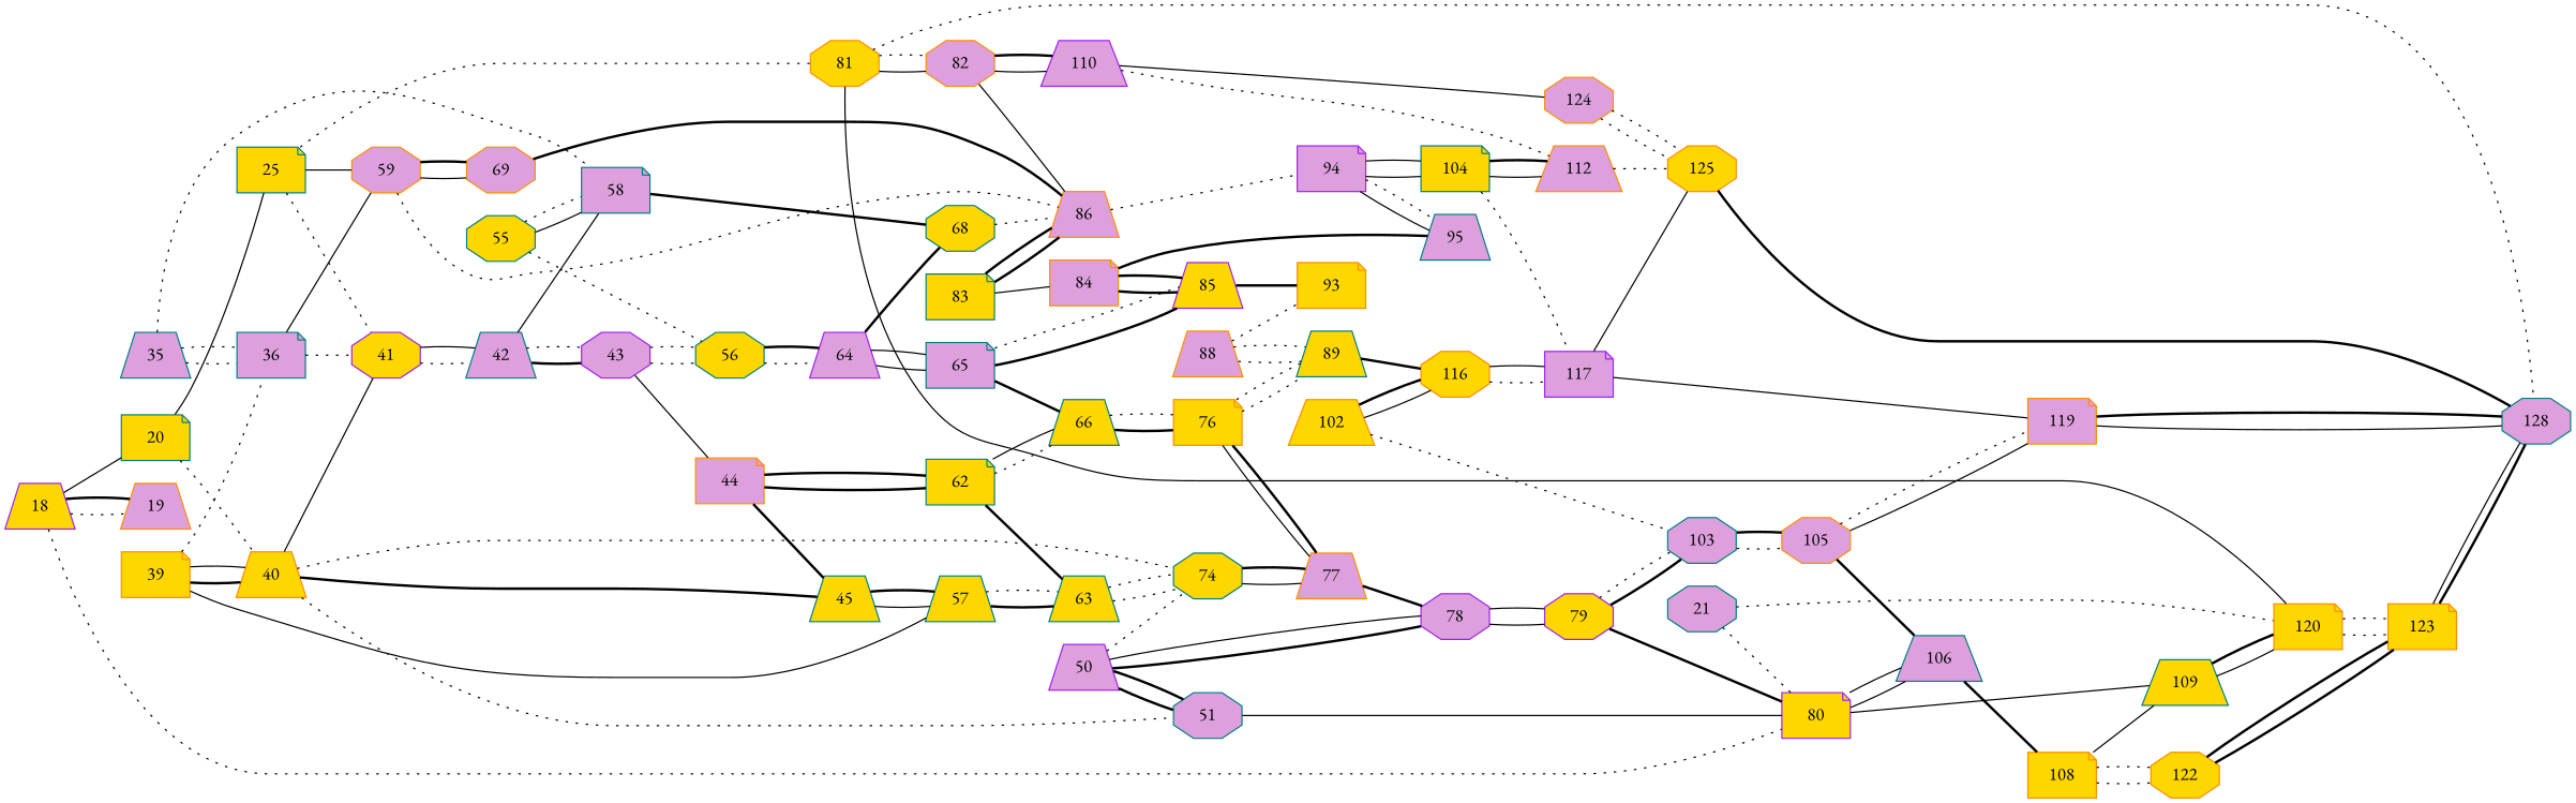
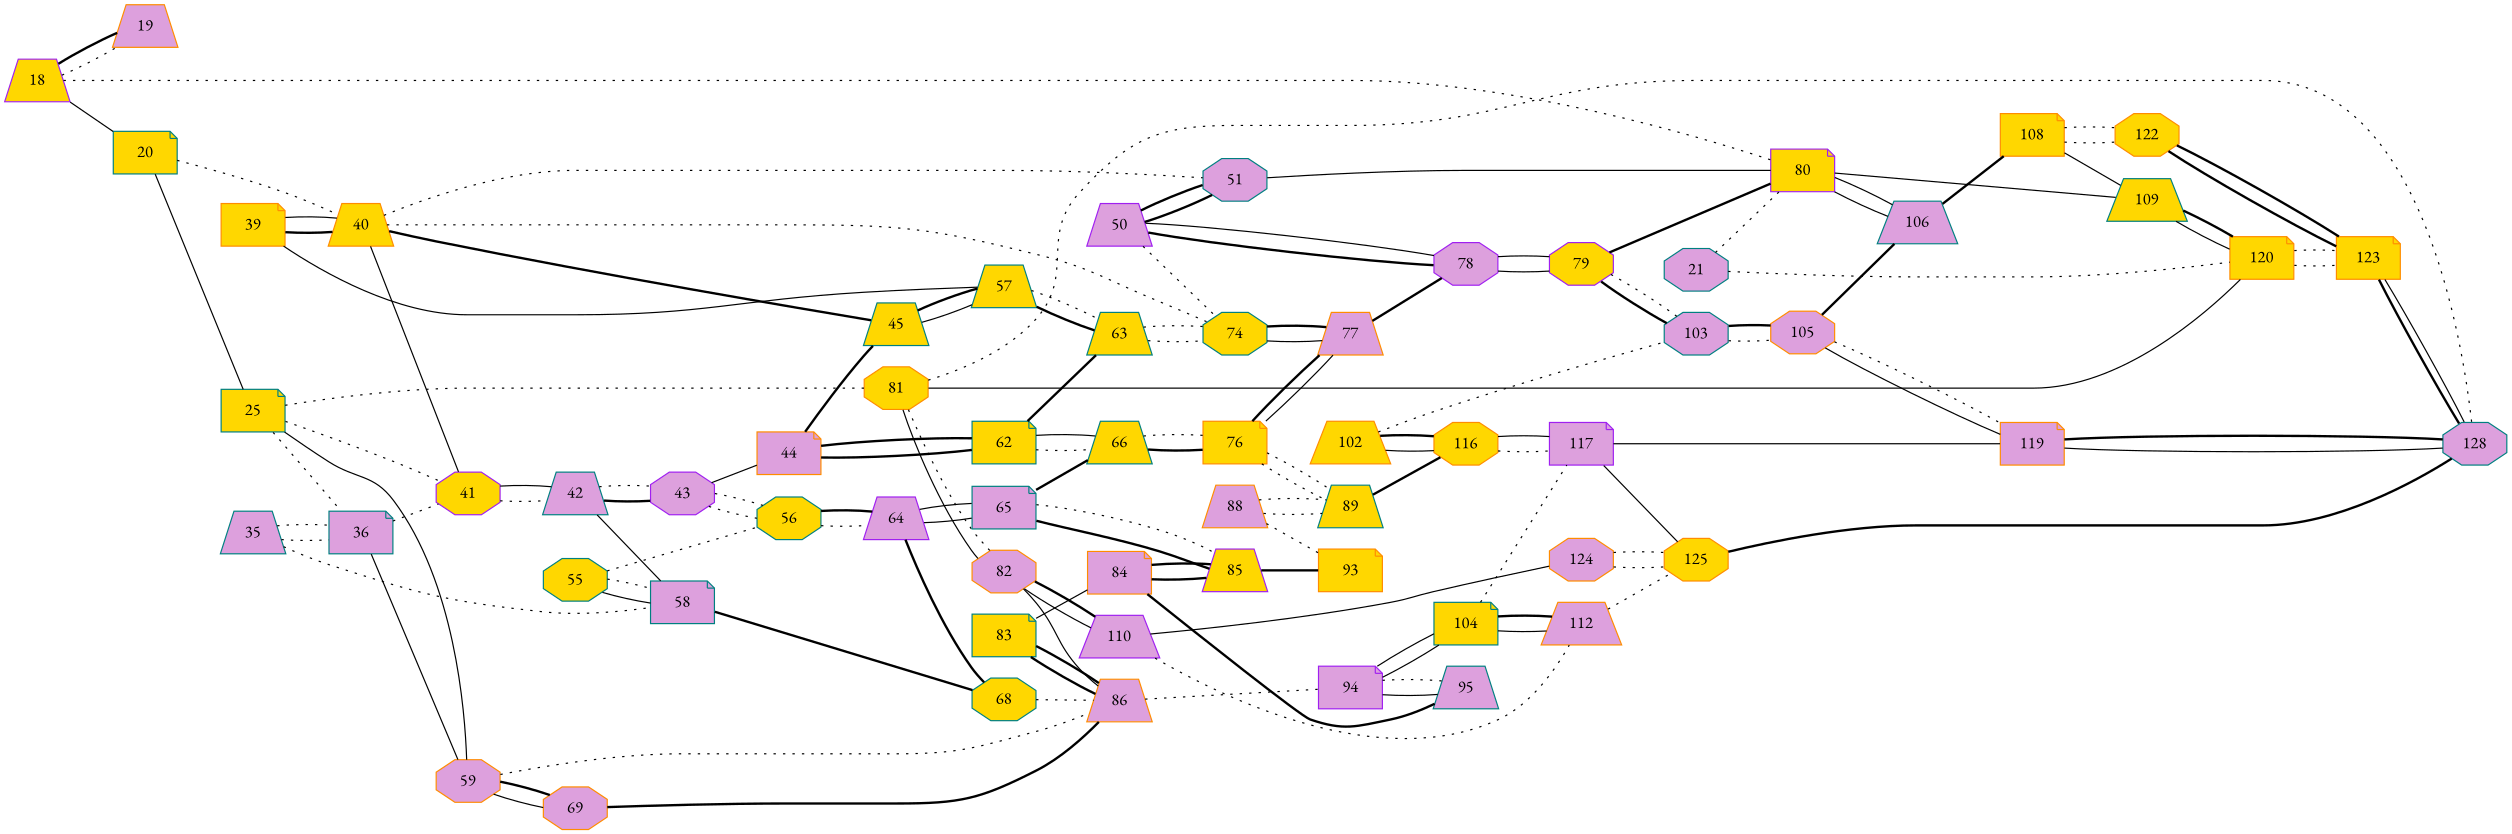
  graph {
    fontname="EB Garamond"
    rankdir=LR
    node [color=teal fillcolor=gold fontname="EB Garamond" shape=trapezium style=filled]
    edge [fontname="EB Garamond" style=dotted]
    18 [color=purple super="+17+11"]
    19 [color=darkorange fillcolor=plum super="+5"]
    20 [shape=note super="+16"]
    80 [color=purple shape=note super="+53+52+34+30"]
    25 [shape=note super="+22"]
    40 [color=darkorange super="+32+38+37"]
    106 [fillcolor=plum]
    109 [super="+54+48"]
    21 [fillcolor=plum shape=octagon super="+4"]
    120 [color=darkorange shape=note super="+3"]
    36 [fillcolor=plum shape=note super="+26"]
    41 [color=purple shape=octagon super="+14"]
    59 [color=darkorange fillcolor=plum shape=octagon super="+28"]
    81 [color=darkorange shape=octagon super="+2"]
    45
    51 [fillcolor=plum shape=octagon super="+33"]
    74 [shape=octagon super="+49"]
    123 [color=darkorange shape=note]
    42 [fillcolor=plum]
    69 [color=darkorange fillcolor=plum shape=octagon]
    86 [color=darkorange fillcolor=plum super="+72+73+75"]
    82 [color=darkorange fillcolor=plum shape=octagon]
    128 [fillcolor=plum shape=octagon super="+127"]
    35 [fillcolor=plum]
    58 [fillcolor=plum shape=note super="+46+47"]
    68 [shape=octagon super="+67"]
    39 [color=darkorange shape=note]
    57
    63
    77 [color=darkorange fillcolor=plum]
    43 [color=purple fillcolor=plum shape=octagon]
    44 [color=darkorange fillcolor=plum shape=note]
    56 [shape=octagon]
    62 [shape=note]
    64 [color=purple fillcolor=plum]
    66
    50 [color=purple fillcolor=plum]
    78 [color=purple fillcolor=plum shape=octagon]
    79 [color=purple shape=octagon]
    55 [shape=octagon]
    65 [fillcolor=plum shape=note]
    94 [color=purple fillcolor=plum shape=note]
    76 [color=darkorange shape=note]
    85 [color=purple]
    93 [color=darkorange shape=note super="+87"]
    89
    116 [color=darkorange shape=octagon super="+100+101"]
    103 [fillcolor=plum shape=octagon]
    105 [color=darkorange fillcolor=plum shape=octagon]
    108 [color=darkorange shape=note super="+107"]
    110 [color=purple fillcolor=plum]
    112 [color=darkorange fillcolor=plum super="+111"]
    124 [color=darkorange fillcolor=plum shape=octagon]
    83 [shape=note]
    84 [color=darkorange fillcolor=plum shape=note]
    95 [fillcolor=plum super="+90"]
    104 [shape=note]
    88 [color=darkorange fillcolor=plum]
    117 [color=purple fillcolor=plum shape=note super="+115+99"]
    119 [color=darkorange fillcolor=plum shape=note super="+118"]
    125 [color=darkorange shape=octagon super="+114+113+121"]
    102 [color=darkorange]
    122 [color=darkorange shape=octagon]
    18 -- 19 [weight=2]
    18 -- 19 [style=bold]
    18 -- 20 [style=solid weight=3]
    18 -- 80
    20 -- 25 [style=solid]
    20 -- 40 [weight=2]
    80 -- 106 [style=solid]
    80 -- 106 [style=solid]
    80 -- 109 [style=solid weight=2]
-   39 -- 36
+   25 -- 36
    25 -- 41
    25 -- 59 [style=solid]
    25 -- 81 [weight=2]
    40 -- 41 [style=solid]
    40 -- 45 [style=bold]
    40 -- 51
    40 -- 74
    106 -- 108 [style=bold]
    109 -- 120 [style=solid weight=2]
    109 -- 120 [style=bold]
    21 -- 80
    21 -- 120
    120 -- 123
    120 -- 123
    36 -- 41 [weight=2]
    36 -- 59 [style=solid]
    41 -- 42
    41 -- 42 [style=solid]
    59 -- 69 [style=solid weight=2]
    59 -- 69 [style=bold]
    59 -- 86
    81 -- 120 [style=solid weight=2]
    81 -- 82 [style=solid]
    81 -- 82
    81 -- 128
    45 -- 57 [style=solid]
    45 -- 57 [style=bold]
    51 -- 80 [style=solid weight=2]
    74 -- 77 [style=solid]
    74 -- 77 [style=bold]
    123 -- 128 [style=bold]
    123 -- 128 [style=solid]
    42 -- 58 [style=solid]
    42 -- 43 [style=bold]
    42 -- 43
    69 -- 86 [style=bold]
    86 -- 94
    82 -- 86 [style=solid]
    82 -- 110 [style=solid]
    82 -- 110 [style=bold]
    35 -- 36 [weight=2]
    35 -- 36
    35 -- 58
    58 -- 68 [style=bold]
    68 -- 86 [weight=3]
    39 -- 40 [style=bold weight=2]
    39 -- 40 [style=solid]
    39 -- 57 [style=solid]
    57 -- 63 [style=bold]
    57 -- 63
    63 -- 74
    63 -- 74
    77 -- 78 [style=bold]
    43 -- 44 [style=solid]
    43 -- 56
    43 -- 56
    44 -- 45 [style=bold]
    44 -- 62 [style=bold]
    44 -- 62 [style=bold]
    56 -- 64
    56 -- 64 [style=bold]
    62 -- 63 [style=bold]
    62 -- 66
    62 -- 66 [style=solid]
    64 -- 68 [style=bold]
    64 -- 65 [style=solid]
    64 -- 65 [style=solid]
    66 -- 76 [style=bold]
    66 -- 76
    50 -- 51 [style=bold]
    50 -- 51 [style=bold]
    50 -- 74
    50 -- 78 [style=bold]
    50 -- 78 [style=solid]
    78 -- 79 [style=solid]
    78 -- 79 [style=solid]
    79 -- 80 [style=bold]
    79 -- 103 [style=bold]
    79 -- 103
    55 -- 58 [style=solid weight=2]
    55 -- 58
    55 -- 56
    65 -- 66 [style=bold]
    65 -- 85 [style=bold]
    65 -- 85
    94 -- 95 [style=solid]
    94 -- 95
    94 -- 104 [style=solid]
    94 -- 104 [style=solid]
    76 -- 77 [style=solid]
    76 -- 77 [style=bold]
    76 -- 89
    76 -- 89
    85 -- 93 [style=bold]
    89 -- 116 [style=bold]
    116 -- 117 [weight=2]
    116 -- 117 [style=solid]
    103 -- 105
    103 -- 105 [style=bold]
    105 -- 106 [style=bold]
    105 -- 119 [style=solid]
    105 -- 119
    108 -- 109 [style=solid]
    108 -- 122 [weight=2]
    108 -- 122
    110 -- 112
    110 -- 124 [style=solid]
    112 -- 125 [weight=2]
    124 -- 125 [weight=2]
    124 -- 125
    83 -- 86 [style=bold weight=2]
    83 -- 86 [style=bold]
    83 -- 84 [style=solid]
    84 -- 85 [style=bold]
    84 -- 85 [style=bold]
    84 -- 95 [style=bold]
    104 -- 112 [style=solid]
    104 -- 112 [style=bold]
    104 -- 117
    88 -- 93 [weight=2]
    88 -- 89
    88 -- 89
    117 -- 119 [style=solid]
    117 -- 125 [style=solid]
    119 -- 128 [style=solid weight=2]
    119 -- 128 [style=bold]
    125 -- 128 [style=bold]
    102 -- 116 [style=solid weight=2]
    102 -- 116 [style=bold]
    102 -- 103
    122 -- 123 [style=bold]
    122 -- 123 [style=bold]
  }
